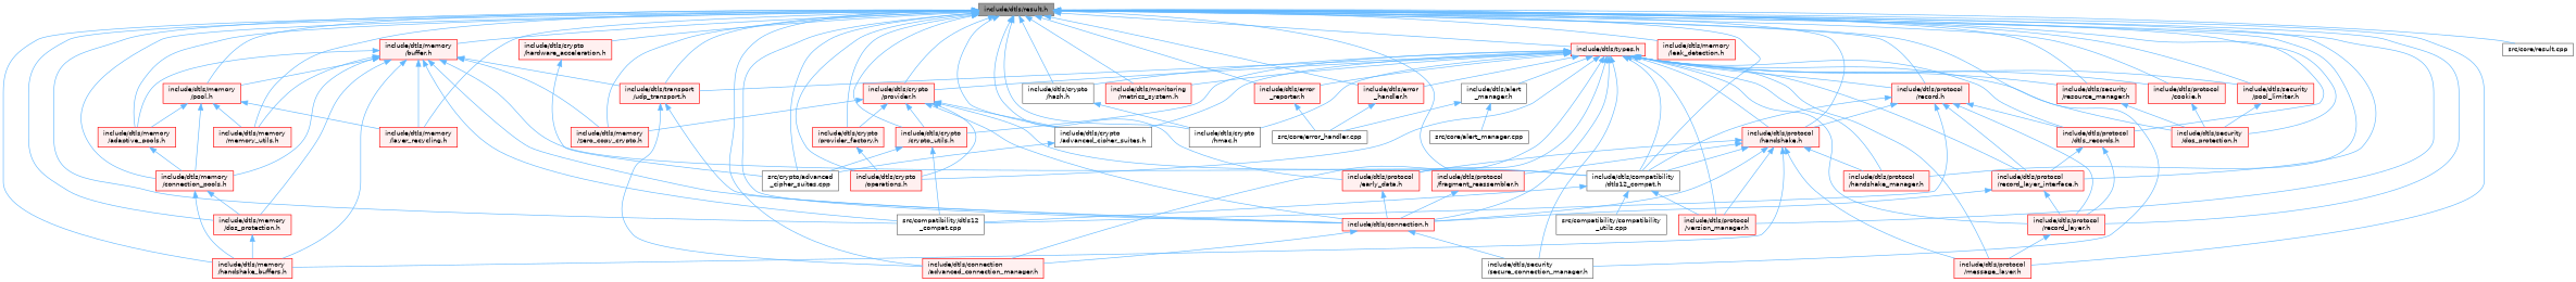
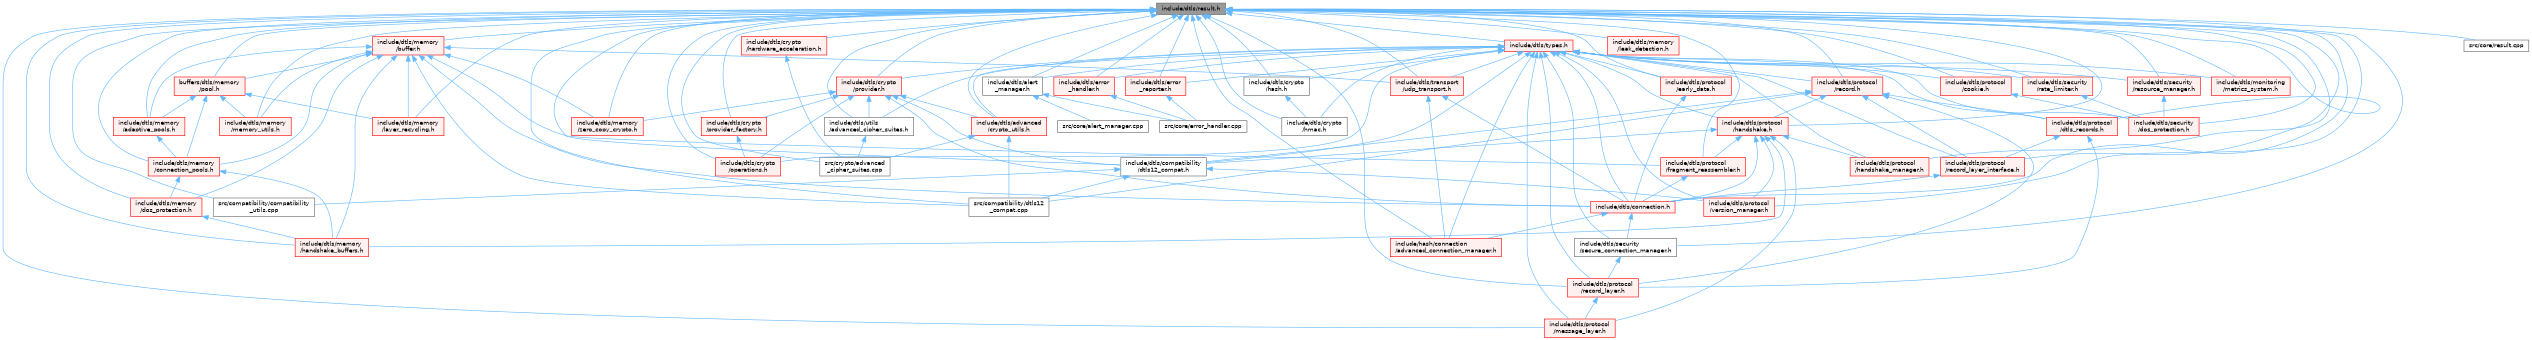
  digraph {
    node [color=red fillcolor="#FFF0F0" fontname=Helvetica fontsize=10 shape=box style=filled]
    edge [color=steelblue1 dir=back fontname=Helvetica fontsize=10 labelfontname=Helvetica labelfontsize=10 style=solid]
    n1 [color=gray40 fillcolor=grey60 fontcolor=black height=0.2 label="include/dtls/result.h" width=0.4]
    n2 [color=grey40 fillcolor=white height=0.2 label="include/dtls/alert\l_manager.h" width=0.4]
    n3 [color=grey40 fillcolor=white height=0.2 label="include/dtls/compatibility\l/dtls12_compat.h" width=0.4]
    n4 [height=0.2 label="include/dtls/protocol\l/version_manager.h" width=0.4]
    n5 [color=grey40 fillcolor=white height=0.2 label="src/compatibility/compatibility\l_utils.cpp" width=0.4]
    n6 [color=grey40 fillcolor=white height=0.2 label="src/compatibility/dtls12\l_compat.cpp" width=0.4]
    n7 [height=0.2 label="include/dtls/connection.h" width=0.4]
-   n8 [height=0.2 label="include/dtls/connection\l/advanced_connection_manager.h" width=0.4]
+   n8 [height=0.2 label="include/hash/connection\l/advanced_connection_manager.h" width=0.4]
    n9 [color=grey40 fillcolor=white height=0.2 label="include/dtls/security\l/secure_connection_manager.h" width=0.4]
-   n10 [color=grey40 fillcolor=white height=0.2 label="include/dtls/crypto\l/advanced_cipher_suites.h" width=0.4]
+   n10 [color=grey40 fillcolor=white height=0.2 label="include/dtls/utils\l/advanced_cipher_suites.h" width=0.4]
    n11 [color=grey40 fillcolor=white height=0.2 label="src/crypto/advanced\l_cipher_suites.cpp" width=0.4]
-   n12 [height=0.2 label="include/dtls/crypto\l/crypto_utils.h" width=0.4]
+   n12 [height=0.2 label="include/dtls/advanced\l/crypto_utils.h" width=0.4]
    n13 [height=0.2 label="include/dtls/crypto\l/hardware_acceleration.h" width=0.4]
    n14 [color=grey40 fillcolor=white height=0.2 label="include/dtls/crypto\l/hash.h" width=0.4]
    n15 [color=grey40 fillcolor=white height=0.2 label="include/dtls/crypto\l/hmac.h" width=0.4]
    n16 [height=0.2 label="include/dtls/crypto\l/operations.h" width=0.4]
    n17 [height=0.2 label="include/dtls/crypto\l/provider.h" width=0.4]
    n18 [height=0.2 label="include/dtls/crypto\l/provider_factory.h" width=0.4]
    n19 [height=0.2 label="include/dtls/memory\l/zero_copy_crypto.h" width=0.4]
    n20 [height=0.2 label="include/dtls/error\l_handler.h" width=0.4]
    n21 [height=0.2 label="include/dtls/error\l_reporter.h" width=0.4]
    n22 [height=0.2 label="include/dtls/memory\l/adaptive_pools.h" width=0.4]
    n23 [height=0.2 label="include/dtls/memory\l/connection_pools.h" width=0.4]
    n24 [height=0.2 label="include/dtls/memory\l/dos_protection.h" width=0.4]
    n25 [height=0.2 label="include/dtls/memory\l/handshake_buffers.h" width=0.4]
    n26 [height=0.2 label="include/dtls/memory\l/buffer.h" width=0.4]
    n27 [height=0.2 label="include/dtls/memory\l/memory_utils.h" width=0.4]
-   n28 [height=0.2 label="include/dtls/memory\l/pool.h" width=0.4]
+   n28 [height=0.2 label="buffers/dtls/memory\l/pool.h" width=0.4]
    n29 [height=0.2 label="include/dtls/memory\l/layer_recycling.h" width=0.4]
    n30 [height=0.2 label="include/dtls/protocol\l/fragment_reassembler.h" width=0.4]
    n31 [height=0.2 label="include/dtls/transport\l/udp_transport.h" width=0.4]
    n32 [height=0.2 label="include/dtls/memory\l/leak_detection.h" width=0.4]
    n33 [height=0.2 label="include/dtls/monitoring\l/metrics_system.h" width=0.4]
    n34 [height=0.2 label="include/dtls/protocol\l/cookie.h" width=0.4]
    n35 [height=0.2 label="include/dtls/security\l/dos_protection.h" width=0.4]
    n36 [height=0.2 label="include/dtls/protocol\l/dtls_records.h" width=0.4]
    n37 [height=0.2 label="include/dtls/protocol\l/record_layer.h" width=0.4]
    n38 [height=0.2 label="include/dtls/protocol\l/message_layer.h" width=0.4]
    n39 [height=0.2 label="include/dtls/protocol\l/record_layer_interface.h" width=0.4]
    n40 [height=0.2 label="include/dtls/protocol\l/early_data.h" width=0.4]
    n41 [height=0.2 label="include/dtls/protocol\l/handshake.h" width=0.4]
    n42 [height=0.2 label="include/dtls/protocol\l/handshake_manager.h" width=0.4]
    n43 [height=0.2 label="include/dtls/protocol\l/record.h" width=0.4]
-   n44 [height=0.2 label="include/dtls/security\l/pool_limiter.h" width=0.4]
+   n44 [height=0.2 label="include/dtls/security\l/rate_limiter.h" width=0.4]
    n45 [height=0.2 label="include/dtls/security\l/resource_manager.h" width=0.4]
    n46 [height=0.2 label="include/dtls/types.h" width=0.4]
    n47 [color=grey40 fillcolor=white height=0.2 label="src/core/result.cpp" width=0.4]
    n48 [color=grey40 fillcolor=white height=0.2 label="src/core/alert_manager.cpp" width=0.4]
    n49 [color=grey40 fillcolor=white height=0.2 label="src/core/error_handler.cpp" width=0.4]
+   n1 -> n2
    n1 -> n3
    n1 -> n4
+   n1 -> n5
    n1 -> n6
    n1 -> n7
    n1 -> n8
    n1 -> n9
    n1 -> n10
    n1 -> n11
    n1 -> n12
    n1 -> n13
    n1 -> n14
    n1 -> n15
    n1 -> n16
    n1 -> n17
    n1 -> n18
    n1 -> n19
    n1 -> n20
    n1 -> n21
    n1 -> n22
    n1 -> n23
    n1 -> n24
    n1 -> n25
    n1 -> n26
    n1 -> n27
    n1 -> n28
    n1 -> n29
    n1 -> n30
    n1 -> n31
    n1 -> n32
    n1 -> n33
    n1 -> n34
    n1 -> n35
    n1 -> n36
    n1 -> n37
    n1 -> n38
    n1 -> n39
    n1 -> n40
    n1 -> n41
    n1 -> n42
    n1 -> n43
    n1 -> n44
    n1 -> n45
    n1 -> n46
    n1 -> n47
    n2 -> n48
    n2 -> n49
    n3 -> n4
    n3 -> n5
    n3 -> n6
    n7 -> n8
    n7 -> n9
    n10 -> n11
    n12 -> n6
    n12 -> n11
    n13 -> n11
    n14 -> n15
    n17 -> n3
    n17 -> n7
    n17 -> n10
    n17 -> n12
    n17 -> n16
    n17 -> n18
    n17 -> n19
    n18 -> n16
    n20 -> n49
    n21 -> n49
    n22 -> n23
    n23 -> n24
    n23 -> n25
    n24 -> n25
    n26 -> n6
    n26 -> n7
    n26 -> n19
    n26 -> n22
    n26 -> n23
    n26 -> n24
    n26 -> n25
    n26 -> n27
    n26 -> n28
    n26 -> n29
-   n26 -> n3
+   n26 -> n30
    n26 -> n31
    n28 -> n22
    n28 -> n23
    n28 -> n27
    n28 -> n29
    n30 -> n7
    n31 -> n7
    n31 -> n8
    n34 -> n35
    n36 -> n37
    n36 -> n39
    n37 -> n38
    n39 -> n7
-   n39 -> n37
+   n9 -> n37
    n40 -> n7
    n41 -> n3
    n41 -> n4
    n41 -> n7
    n41 -> n25
    n41 -> n30
    n41 -> n38
-   n41 -> n40
    n41 -> n42
    n43 -> n3
    n43 -> n6
    n43 -> n36
    n43 -> n37
    n43 -> n39
    n43 -> n41
    n44 -> n35
    n45 -> n35
    n46 -> n2
    n46 -> n3
    n46 -> n4
    n46 -> n7
    n46 -> n8
    n46 -> n9
    n46 -> n10
    n46 -> n12
    n46 -> n14
    n46 -> n15
    n46 -> n16
    n46 -> n17
    n46 -> n20
    n46 -> n21
    n46 -> n31
    n46 -> n33
    n46 -> n34
    n46 -> n35
    n46 -> n36
    n46 -> n37
    n46 -> n38
    n46 -> n39
    n46 -> n40
    n46 -> n41
    n46 -> n42
    n46 -> n43
    n46 -> n44
    n46 -> n45
  }
